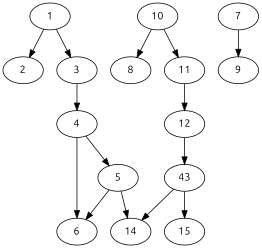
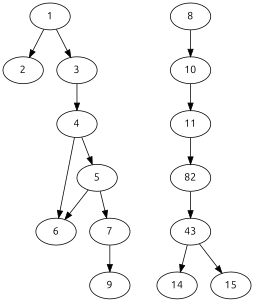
  digraph {
    fontname=Ubuntu
    node [alpha=0.03 fontname=Ubuntu]
    edge [fontname=Ubuntu]
    1 [alpha=0.15 expect_size=43166720]
    2 [alpha=0.14 expect_size=47179776]
    3 [expect_size=7232512]
    4 [alpha=0.16 expect_size=42469376]
    5 [alpha=0.16 expect_size=32723968]
    6 [alpha=0.02 expect_size=6791168]
    7 [alpha=0.08 expect_size=16387072]
    9 [alpha=0.05 expect_size=48457728]
    8 [alpha=0.13 expect_size=16615424]
    10 [alpha=0.08 expect_size=49543168]
    11 [alpha=0.07 expect_size=29510656]
-   12 [alpha=0.04 expect_size=18637824]
+   12 [alpha=0.04 expect_size=18637824 label=82]
    n13 [alpha=0.09 expect_size=51810304 label=43]
    14 [alpha=0.12 expect_size=11606016]
    15 [expect_size=49054720]
    1 -> 2
    1 -> 3
    3 -> 4
    4 -> 5
    4 -> 6
    5 -> 6
-   5 -> 14
+   5 -> 7
    7 -> 9
-   10 -> 8
+   8 -> 10
    10 -> 11
    11 -> 12
    12 -> n13
    n13 -> 14
    n13 -> 15
  }
